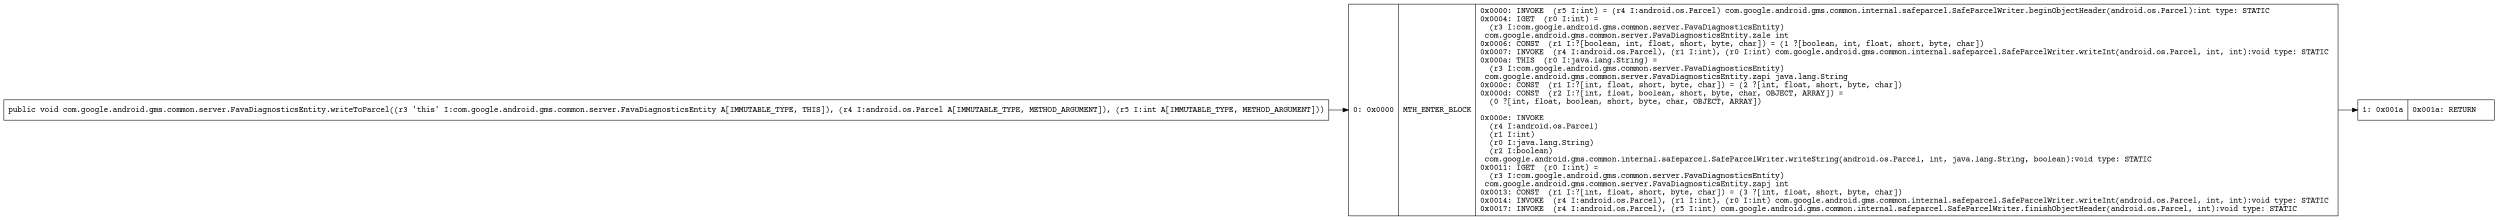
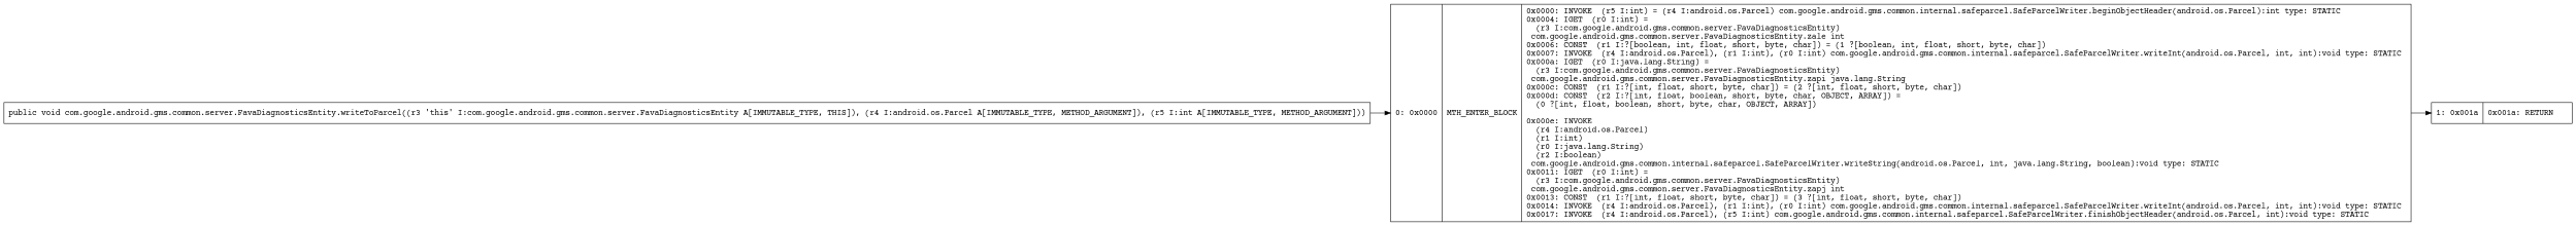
  digraph {
    rankdir=LR
    fontname="Courier Prime"
    node [shape=record fontname="Courier Prime"]
    edge [fontname="Courier Prime"]
-   n1 [label="{0\:\ 0x0000|MTH_ENTER_BLOCK\l|0x0000: INVOKE  (r5 I:int) = (r4 I:android.os.Parcel) com.google.android.gms.common.internal.safeparcel.SafeParcelWriter.beginObjectHeader(android.os.Parcel):int type: STATIC \l0x0004: IGET  (r0 I:int) = \l  (r3 I:com.google.android.gms.common.server.FavaDiagnosticsEntity)\l com.google.android.gms.common.server.FavaDiagnosticsEntity.zale int \l0x0006: CONST  (r1 I:?[boolean, int, float, short, byte, char]) = (1 ?[boolean, int, float, short, byte, char]) \l0x0007: INVOKE  (r4 I:android.os.Parcel), (r1 I:int), (r0 I:int) com.google.android.gms.common.internal.safeparcel.SafeParcelWriter.writeInt(android.os.Parcel, int, int):void type: STATIC \l0x000a: THIS  (r0 I:java.lang.String) = \l  (r3 I:com.google.android.gms.common.server.FavaDiagnosticsEntity)\l com.google.android.gms.common.server.FavaDiagnosticsEntity.zapi java.lang.String \l0x000c: CONST  (r1 I:?[int, float, short, byte, char]) = (2 ?[int, float, short, byte, char]) \l0x000d: CONST  (r2 I:?[int, float, boolean, short, byte, char, OBJECT, ARRAY]) = \l  (0 ?[int, float, boolean, short, byte, char, OBJECT, ARRAY])\l \l0x000e: INVOKE  \l  (r4 I:android.os.Parcel)\l  (r1 I:int)\l  (r0 I:java.lang.String)\l  (r2 I:boolean)\l com.google.android.gms.common.internal.safeparcel.SafeParcelWriter.writeString(android.os.Parcel, int, java.lang.String, boolean):void type: STATIC \l0x0011: IGET  (r0 I:int) = \l  (r3 I:com.google.android.gms.common.server.FavaDiagnosticsEntity)\l com.google.android.gms.common.server.FavaDiagnosticsEntity.zapj int \l0x0013: CONST  (r1 I:?[int, float, short, byte, char]) = (3 ?[int, float, short, byte, char]) \l0x0014: INVOKE  (r4 I:android.os.Parcel), (r1 I:int), (r0 I:int) com.google.android.gms.common.internal.safeparcel.SafeParcelWriter.writeInt(android.os.Parcel, int, int):void type: STATIC \l0x0017: INVOKE  (r4 I:android.os.Parcel), (r5 I:int) com.google.android.gms.common.internal.safeparcel.SafeParcelWriter.finishObjectHeader(android.os.Parcel, int):void type: STATIC \l}"]
+   n1 [label="{0\:\ 0x0000|MTH_ENTER_BLOCK\l|0x0000: INVOKE  (r5 I:int) = (r4 I:android.os.Parcel) com.google.android.gms.common.internal.safeparcel.SafeParcelWriter.beginObjectHeader(android.os.Parcel):int type: STATIC \l0x0004: IGET  (r0 I:int) = \l  (r3 I:com.google.android.gms.common.server.FavaDiagnosticsEntity)\l com.google.android.gms.common.server.FavaDiagnosticsEntity.zale int \l0x0006: CONST  (r1 I:?[boolean, int, float, short, byte, char]) = (1 ?[boolean, int, float, short, byte, char]) \l0x0007: INVOKE  (r4 I:android.os.Parcel), (r1 I:int), (r0 I:int) com.google.android.gms.common.internal.safeparcel.SafeParcelWriter.writeInt(android.os.Parcel, int, int):void type: STATIC \l0x000a: IGET  (r0 I:java.lang.String) = \l  (r3 I:com.google.android.gms.common.server.FavaDiagnosticsEntity)\l com.google.android.gms.common.server.FavaDiagnosticsEntity.zapi java.lang.String \l0x000c: CONST  (r1 I:?[int, float, short, byte, char]) = (2 ?[int, float, short, byte, char]) \l0x000d: CONST  (r2 I:?[int, float, boolean, short, byte, char, OBJECT, ARRAY]) = \l  (0 ?[int, float, boolean, short, byte, char, OBJECT, ARRAY])\l \l0x000e: INVOKE  \l  (r4 I:android.os.Parcel)\l  (r1 I:int)\l  (r0 I:java.lang.String)\l  (r2 I:boolean)\l com.google.android.gms.common.internal.safeparcel.SafeParcelWriter.writeString(android.os.Parcel, int, java.lang.String, boolean):void type: STATIC \l0x0011: IGET  (r0 I:int) = \l  (r3 I:com.google.android.gms.common.server.FavaDiagnosticsEntity)\l com.google.android.gms.common.server.FavaDiagnosticsEntity.zapj int \l0x0013: CONST  (r1 I:?[int, float, short, byte, char]) = (3 ?[int, float, short, byte, char]) \l0x0014: INVOKE  (r4 I:android.os.Parcel), (r1 I:int), (r0 I:int) com.google.android.gms.common.internal.safeparcel.SafeParcelWriter.writeInt(android.os.Parcel, int, int):void type: STATIC \l0x0017: INVOKE  (r4 I:android.os.Parcel), (r5 I:int) com.google.android.gms.common.internal.safeparcel.SafeParcelWriter.finishObjectHeader(android.os.Parcel, int):void type: STATIC \l}"]
    n2 [label="{1\:\ 0x001a|0x001a: RETURN   \l}"]
    n3 [label="{public void com.google.android.gms.common.server.FavaDiagnosticsEntity.writeToParcel((r3 'this' I:com.google.android.gms.common.server.FavaDiagnosticsEntity A[IMMUTABLE_TYPE, THIS]), (r4 I:android.os.Parcel A[IMMUTABLE_TYPE, METHOD_ARGUMENT]), (r5 I:int A[IMMUTABLE_TYPE, METHOD_ARGUMENT])) }"]
    n1 -> n2
    n3 -> n1
  }
